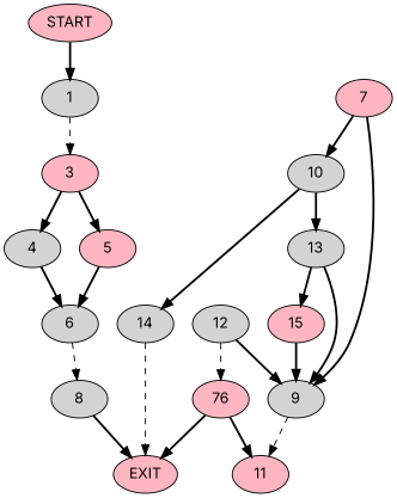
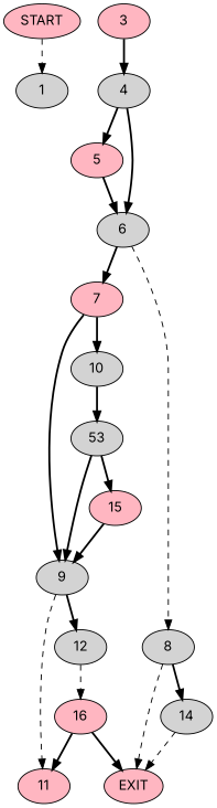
  digraph {
    fontname=Inter
    node [fillcolor=lightgrey fontname=Inter style=filled]
    edge [fontname=Inter style=bold]
    n1 [fillcolor=lightpink label=START]
    1
    3 [fillcolor=lightpink]
    n4 [fillcolor=lightpink label=EXIT]
    4
    5 [fillcolor=lightpink]
    6
    7 [fillcolor=lightpink]
    8
    9
    10
    11 [fillcolor=lightpink]
    12
-   13
+   13 [label=53]
    14
-   16 [fillcolor=lightpink label=76]
+   16 [fillcolor=lightpink]
    15 [fillcolor=lightpink]
-   n1 -> 1
-   1 -> 3 [style=dashed]
+   n1 -> 1 [style=dashed]
    3 -> 4
-   3 -> 5
+   4 -> 5
    4 -> 6
    5 -> 6
+   6 -> 7
    6 -> 8 [style=dashed]
    7 -> 9
    7 -> 10
-   8 -> n4
+   8 -> n4 [style=dashed]
    9 -> 11 [style=dashed]
-   12 -> 9
+   9 -> 12
    10 -> 13
-   10 -> 14
+   8 -> 14
    12 -> 16 [style=dashed]
    13 -> 9
    13 -> 15
    14 -> n4 [style=dashed]
    16 -> n4
    16 -> 11
    15 -> 9
  }
